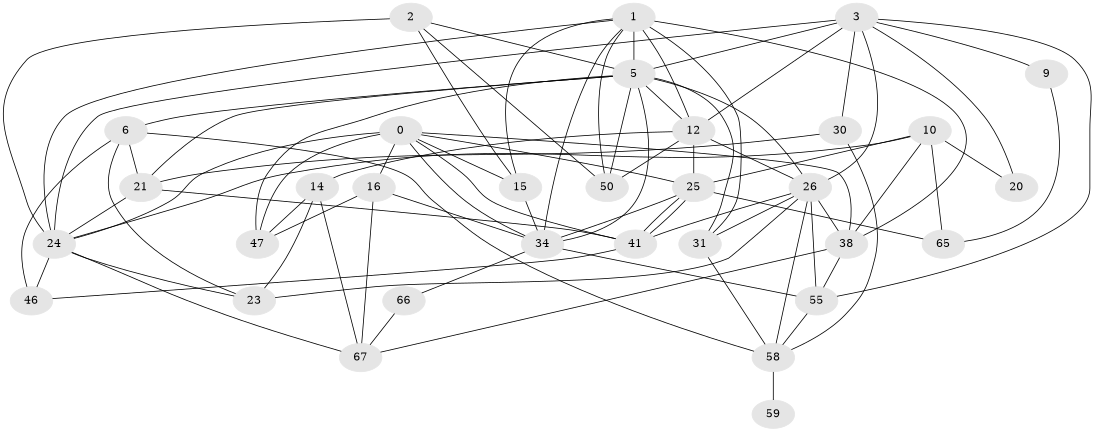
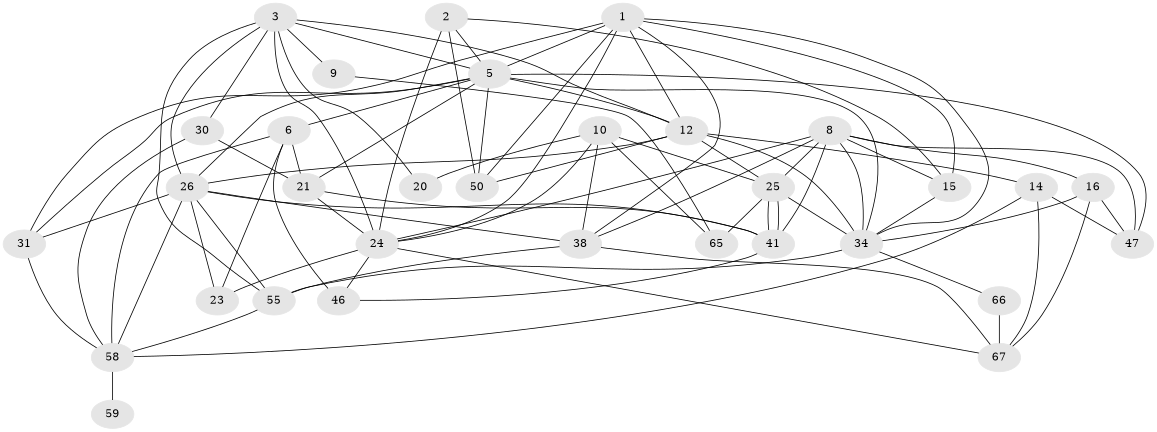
  graph {
    node [color=gray90 style=filled]
    1 [super="+52"]
    5 [super="+44+22"]
    12 [super="+45+23+64"]
    15 [super="+19"]
    24 [super="+27+68"]
    31
    34 [super="+37"]
    38 [super="+48"]
    50 [super="+57"]
    26 [super="+43+32+42"]
    6 [super="+62+18"]
    21 [super="+39"]
    47
    25 [super="+51+56"]
    14 [super="+61"]
    n16 [label=23]
    46
    67
    58
    55
    66
    2 [super="+17"]
    3 [super="+4+13+7"]
    9
    20
    30
    65
    41
    59
-   8 [super="+40+36" label=0]
+   8 [super="+40+36"]
    16
    10 [super="+29"]
    1 -- 5 [weight=2]
    1 -- 12
    1 -- 15
    1 -- 24
    1 -- 31
    1 -- 34
    1 -- 38
    1 -- 50
    5 -- 12
    5 -- 31
    5 -- 34
    5 -- 50 [weight=2]
    5 -- 26
    5 -- 6
    5 -- 21
    5 -- 47
+   12 -- 34
    12 -- 50
    12 -- 26 [weight=2]
    12 -- 25
    12 -- 14
    15 -- 34
    24 -- n16
    24 -- 46
    24 -- 67
    31 -- 58
    34 -- 55
    34 -- 66
    38 -- 67
    38 -- 55
    26 -- 31
    26 -- 38 [weight=2]
    26 -- n16
    26 -- 58
    26 -- 55
    26 -- 41
    6 -- 21
    6 -- n16
    6 -- 46 [weight=2]
    6 -- 58
    21 -- 24
    21 -- 41
    25 -- 34
    25 -- 65
    25 -- 41
    25 -- 41
    14 -- 47
    14 -- 67
-   14 -- n16
+   14 -- 58
    58 -- 59
    55 -- 58
    66 -- 67
    2 -- 5
    2 -- 15
    2 -- 24 [weight=2]
    2 -- 50
    3 -- 5 [weight=2]
    3 -- 12
    3 -- 24
    3 -- 26 [weight=2]
    3 -- 55
    3 -- 9
    3 -- 20
    3 -- 30
    9 -- 65
    30 -- 21
    30 -- 58
    41 -- 46
    8 -- 15 [weight=2]
    8 -- 24
    8 -- 34
    8 -- 38
    8 -- 47
    8 -- 25
    8 -- 41
    8 -- 16
    16 -- 34
    16 -- 47
    16 -- 67
    10 -- 24
    10 -- 38
    10 -- 25
    10 -- 20
    10 -- 65
  }
